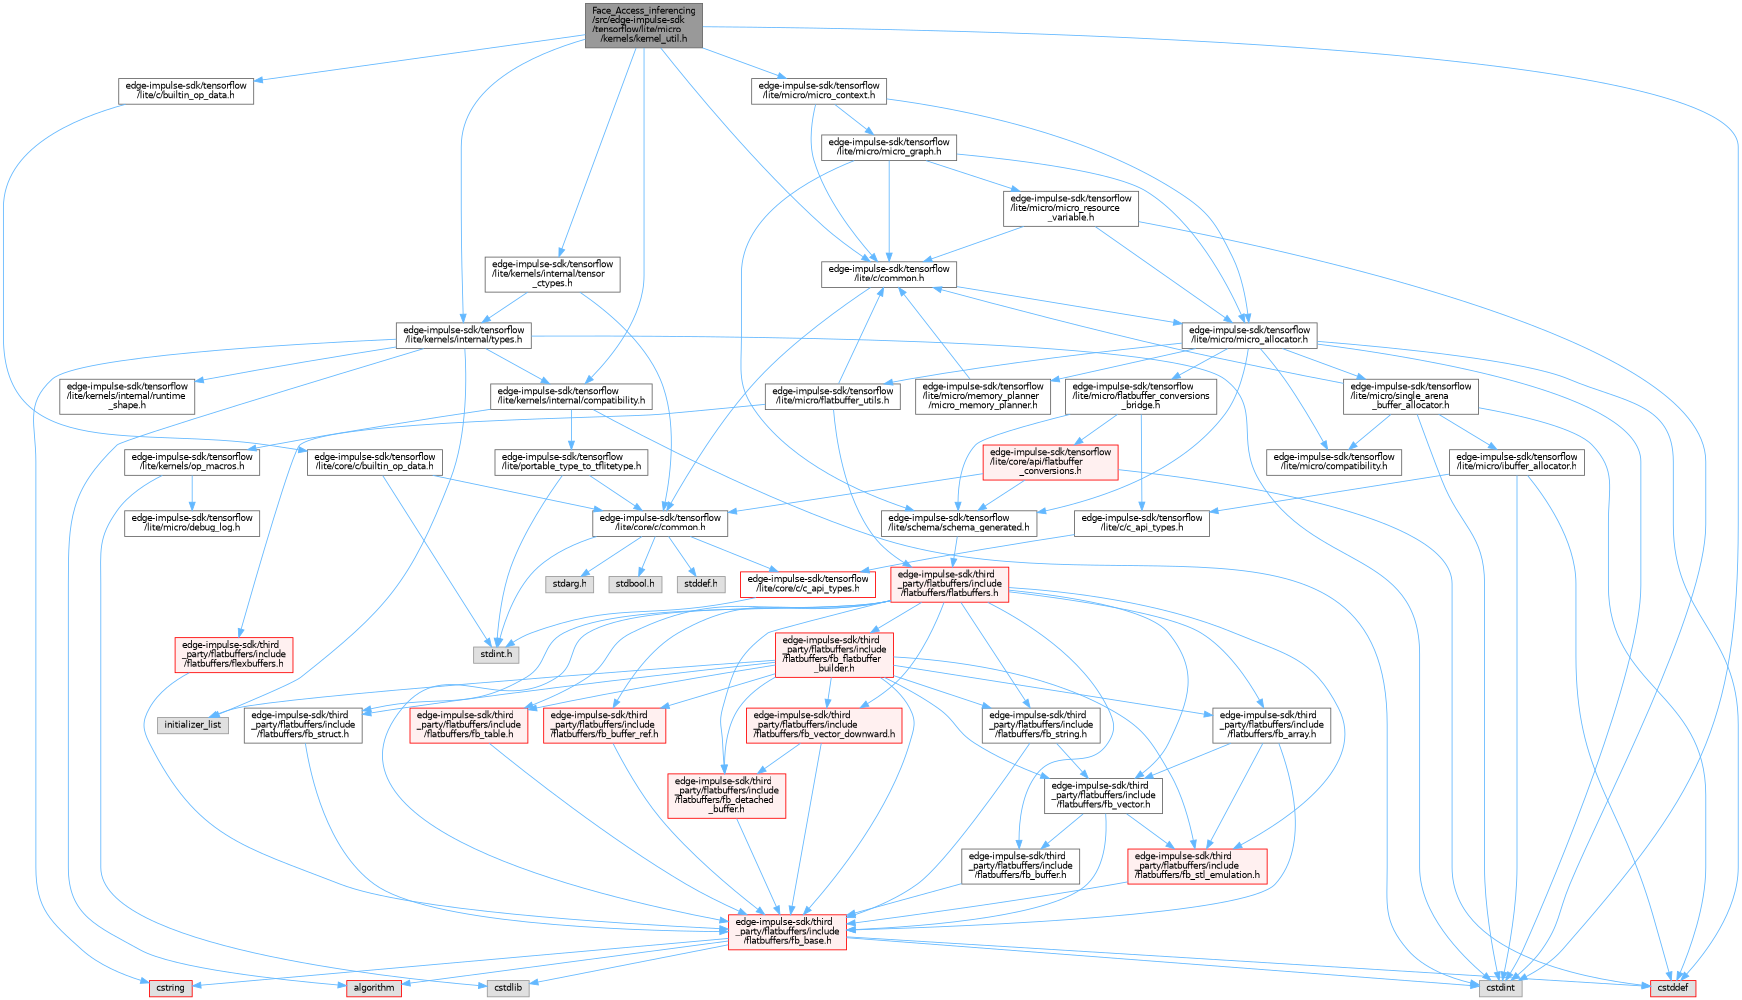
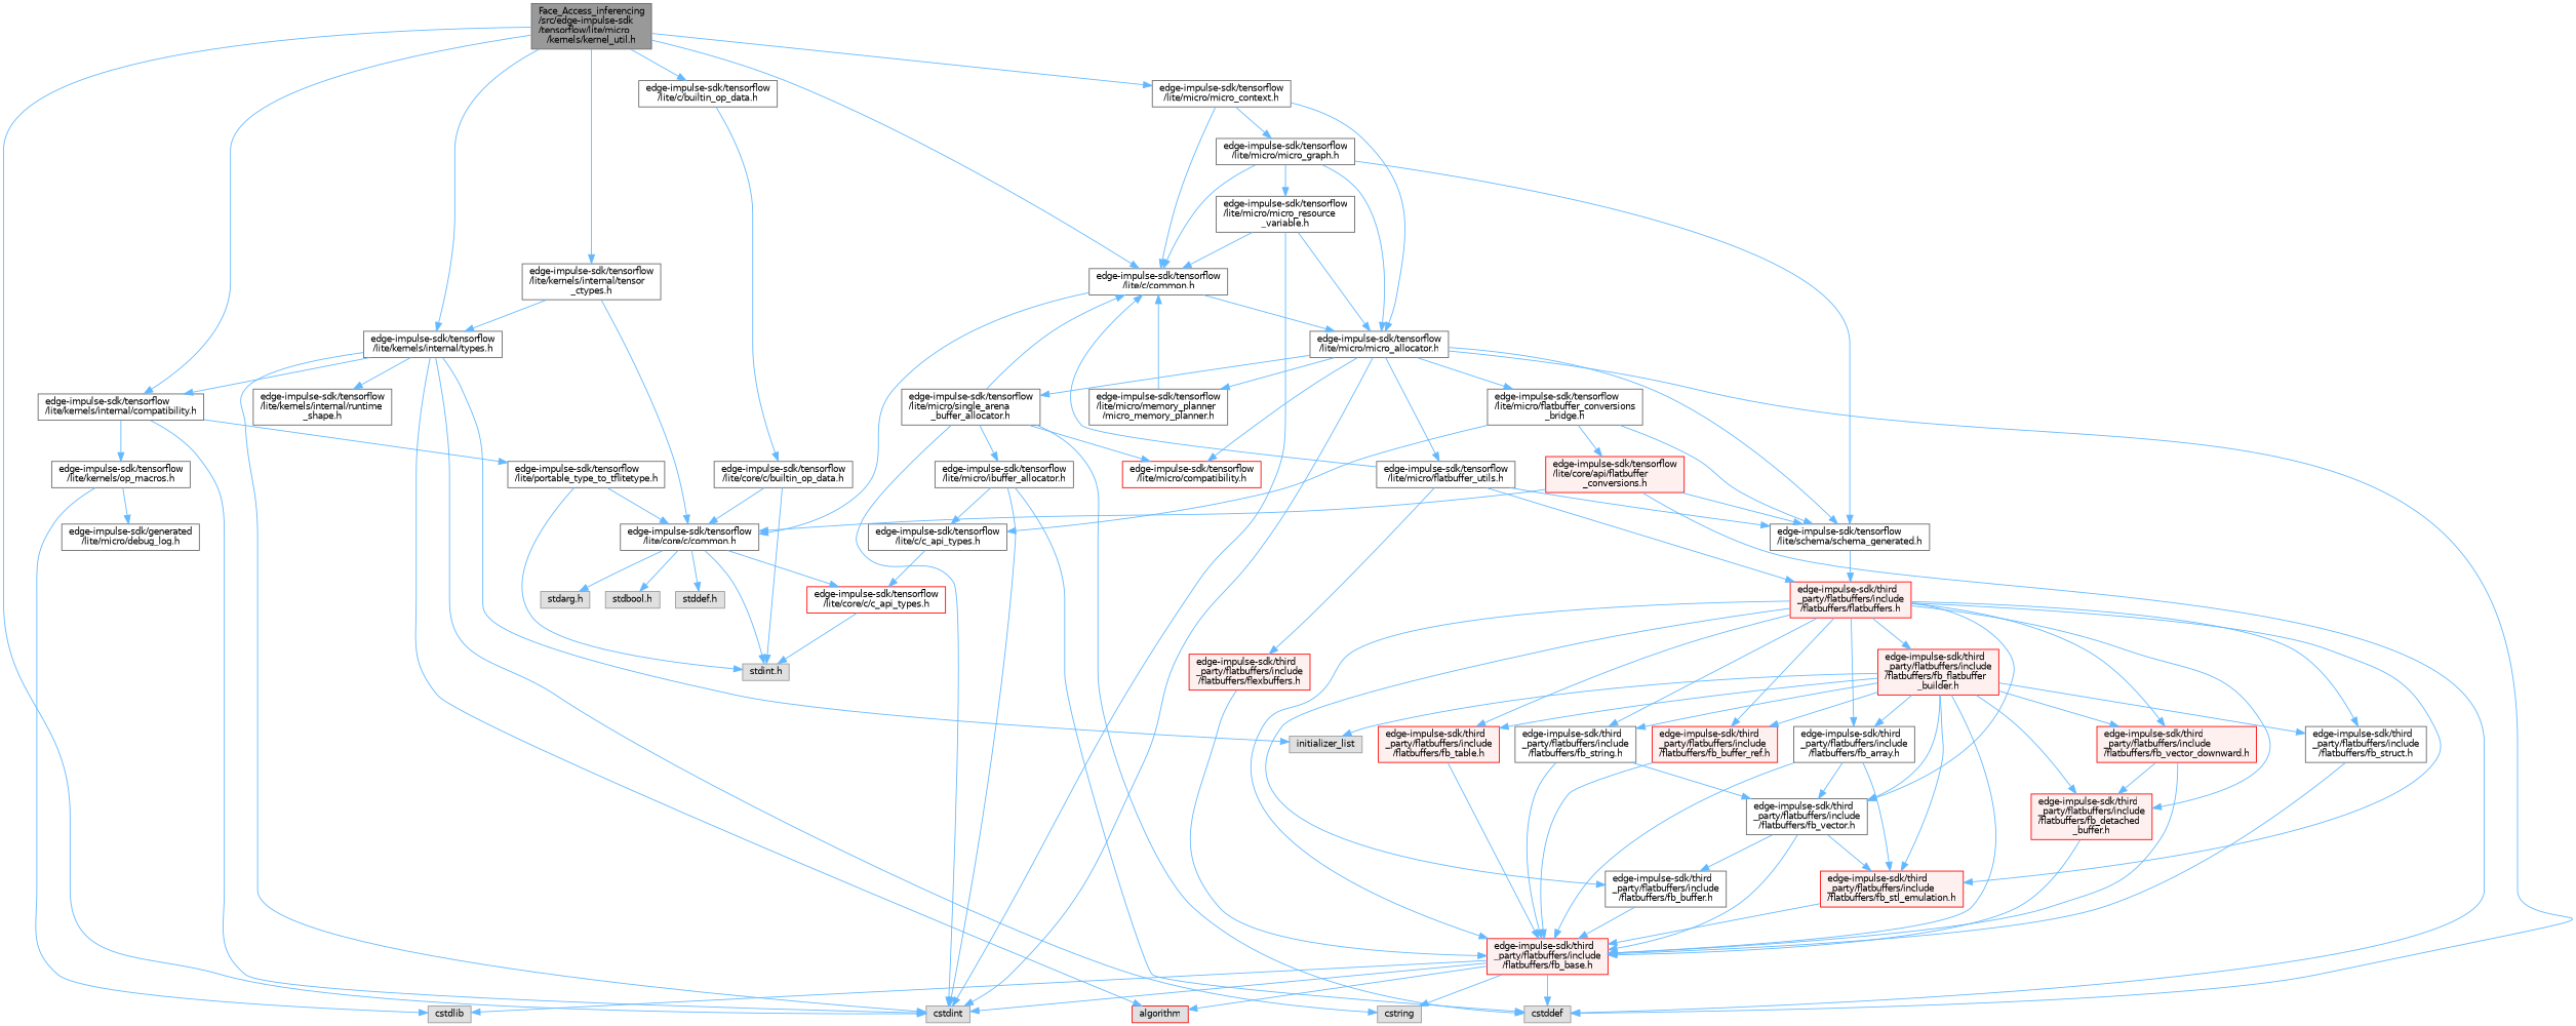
  digraph {
    fontname="DejaVu Sans"
    node [color=grey40 fillcolor=white fontname="DejaVu Sans" fontsize=10 shape=box style=filled]
    edge [color=steelblue1 fontname="DejaVu Sans" fontsize=10 labelfontname=Helvetica labelfontsize=10 style=solid]
    n1 [color=gray40 fillcolor=grey60 fontcolor=black height=0.2 label="Face_Access_inferencing\l/src/edge-impulse-sdk\l/tensorflow/lite/micro\l/kernels/kernel_util.h" width=0.4]
    n2 [color=grey60 fillcolor="#E0E0E0" height=0.2 label=cstdint width=0.4]
    n3 [height=0.2 label="edge-impulse-sdk/tensorflow\l/lite/c/builtin_op_data.h" width=0.4]
    n4 [height=0.2 label="edge-impulse-sdk/tensorflow\l/lite/c/common.h" width=0.4]
    n5 [height=0.2 label="edge-impulse-sdk/tensorflow\l/lite/kernels/internal/compatibility.h" width=0.4]
    n6 [height=0.2 label="edge-impulse-sdk/tensorflow\l/lite/kernels/internal/tensor\l_ctypes.h" width=0.4]
    n7 [height=0.2 label="edge-impulse-sdk/tensorflow\l/lite/kernels/internal/types.h" width=0.4]
    n8 [height=0.2 label="edge-impulse-sdk/tensorflow\l/lite/micro/micro_context.h" width=0.4]
    n9 [height=0.2 label="edge-impulse-sdk/tensorflow\l/lite/core/c/builtin_op_data.h" width=0.4]
    n10 [height=0.2 label="edge-impulse-sdk/tensorflow\l/lite/core/c/common.h" width=0.4]
    n11 [height=0.2 label="edge-impulse-sdk/tensorflow\l/lite/micro/micro_allocator.h" width=0.4]
    n12 [height=0.2 label="edge-impulse-sdk/tensorflow\l/lite/portable_type_to_tflitetype.h" width=0.4]
    n13 [height=0.2 label="edge-impulse-sdk/tensorflow\l/lite/kernels/op_macros.h" width=0.4]
    n14 [color=red fillcolor="#E0E0E0" height=0.2 label=algorithm width=0.4]
-   n15 [color=red fillcolor="#E0E0E0" height=0.2 label=cstring width=0.4]
+   n15 [color=grey60 fillcolor="#E0E0E0" height=0.2 label=cstring width=0.4]
    n16 [color=grey60 fillcolor="#E0E0E0" height=0.2 label=initializer_list width=0.4]
    n17 [height=0.2 label="edge-impulse-sdk/tensorflow\l/lite/kernels/internal/runtime\l_shape.h" width=0.4]
    n18 [height=0.2 label="edge-impulse-sdk/tensorflow\l/lite/micro/micro_graph.h" width=0.4]
    n19 [color=grey60 fillcolor="#E0E0E0" height=0.2 label="stdint.h" width=0.4]
    n20 [color=grey60 fillcolor="#E0E0E0" height=0.2 label="stdarg.h" width=0.4]
    n21 [color=grey60 fillcolor="#E0E0E0" height=0.2 label="stdbool.h" width=0.4]
    n22 [color=grey60 fillcolor="#E0E0E0" height=0.2 label="stddef.h" width=0.4]
    n23 [color=red height=0.2 label="edge-impulse-sdk/tensorflow\l/lite/core/c/c_api_types.h" width=0.4]
-   n24 [height=0.2 label="edge-impulse-sdk/tensorflow\l/lite/micro/debug_log.h" width=0.4]
+   n24 [height=0.2 label="edge-impulse-sdk/generated\l/lite/micro/debug_log.h" width=0.4]
    n25 [color=grey60 fillcolor="#E0E0E0" height=0.2 label=cstdlib width=0.4]
-   n26 [color=red fillcolor="#E0E0E0" height=0.2 label=cstddef width=0.4]
+   n26 [color=grey60 fillcolor="#E0E0E0" height=0.2 label=cstddef width=0.4]
    n27 [height=0.2 label="edge-impulse-sdk/tensorflow\l/lite/micro/single_arena\l_buffer_allocator.h" width=0.4]
-   n28 [height=0.2 label="edge-impulse-sdk/tensorflow\l/lite/micro/compatibility.h" width=0.4]
+   n28 [color=red height=0.2 label="edge-impulse-sdk/tensorflow\l/lite/micro/compatibility.h" width=0.4]
    n29 [height=0.2 label="edge-impulse-sdk/tensorflow\l/lite/micro/flatbuffer_utils.h" width=0.4]
    n30 [height=0.2 label="edge-impulse-sdk/tensorflow\l/lite/schema/schema_generated.h" width=0.4]
    n31 [height=0.2 label="edge-impulse-sdk/tensorflow\l/lite/micro/memory_planner\l/micro_memory_planner.h" width=0.4]
    n32 [height=0.2 label="edge-impulse-sdk/tensorflow\l/lite/micro/flatbuffer_conversions\l_bridge.h" width=0.4]
    n33 [height=0.2 label="edge-impulse-sdk/tensorflow\l/lite/micro/micro_resource\l_variable.h" width=0.4]
    n34 [height=0.2 label="edge-impulse-sdk/tensorflow\l/lite/micro/ibuffer_allocator.h" width=0.4]
    n35 [color=red fillcolor="#FFF0F0" height=0.2 label="edge-impulse-sdk/third\l_party/flatbuffers/include\l/flatbuffers/flatbuffers.h" width=0.4]
    n36 [color=red fillcolor="#FFF0F0" height=0.2 label="edge-impulse-sdk/third\l_party/flatbuffers/include\l/flatbuffers/flexbuffers.h" width=0.4]
    n37 [height=0.2 label="edge-impulse-sdk/tensorflow\l/lite/c/c_api_types.h" width=0.4]
    n38 [color=red fillcolor="#FFF0F0" height=0.2 label="edge-impulse-sdk/tensorflow\l/lite/core/api/flatbuffer\l_conversions.h" width=0.4]
    n39 [height=0.2 label="edge-impulse-sdk/third\l_party/flatbuffers/include\l/flatbuffers/fb_array.h" width=0.4]
    n40 [color=red fillcolor="#FFF0F0" height=0.2 label="edge-impulse-sdk/third\l_party/flatbuffers/include\l/flatbuffers/fb_base.h" width=0.4]
    n41 [color=red fillcolor="#FFF0F0" height=0.2 label="edge-impulse-sdk/third\l_party/flatbuffers/include\l/flatbuffers/fb_stl_emulation.h" width=0.4]
    n42 [height=0.2 label="edge-impulse-sdk/third\l_party/flatbuffers/include\l/flatbuffers/fb_vector.h" width=0.4]
    n43 [height=0.2 label="edge-impulse-sdk/third\l_party/flatbuffers/include\l/flatbuffers/fb_buffer.h" width=0.4]
    n44 [color=red fillcolor="#FFF0F0" height=0.2 label="edge-impulse-sdk/third\l_party/flatbuffers/include\l/flatbuffers/fb_buffer_ref.h" width=0.4]
    n45 [color=red fillcolor="#FFF0F0" height=0.2 label="edge-impulse-sdk/third\l_party/flatbuffers/include\l/flatbuffers/fb_detached\l_buffer.h" width=0.4]
    n46 [color=red fillcolor="#FFF0F0" height=0.2 label="edge-impulse-sdk/third\l_party/flatbuffers/include\l/flatbuffers/fb_flatbuffer\l_builder.h" width=0.4]
    n47 [height=0.2 label="edge-impulse-sdk/third\l_party/flatbuffers/include\l/flatbuffers/fb_string.h" width=0.4]
    n48 [height=0.2 label="edge-impulse-sdk/third\l_party/flatbuffers/include\l/flatbuffers/fb_struct.h" width=0.4]
    n49 [color=red fillcolor="#FFF0F0" height=0.2 label="edge-impulse-sdk/third\l_party/flatbuffers/include\l/flatbuffers/fb_table.h" width=0.4]
    n50 [color=red fillcolor="#FFF0F0" height=0.2 label="edge-impulse-sdk/third\l_party/flatbuffers/include\l/flatbuffers/fb_vector_downward.h" width=0.4]
    n1 -> n2
    n1 -> n3
    n1 -> n4
    n1 -> n5
    n1 -> n6
    n1 -> n7
    n1 -> n8
    n3 -> n9
    n4 -> n10
    n4 -> n11
    n5 -> n2
    n5 -> n12
    n5 -> n13
    n6 -> n7
    n6 -> n10
    n7 -> n2
    n7 -> n5
    n7 -> n14
    n7 -> n15
    n7 -> n16
    n7 -> n17
    n8 -> n4
    n8 -> n11
    n8 -> n18
    n9 -> n10
    n9 -> n19
    n10 -> n19
    n10 -> n20
    n10 -> n21
    n10 -> n22
    n10 -> n23
    n11 -> n2
    n11 -> n26
    n11 -> n27
    n11 -> n28
    n11 -> n29
    n11 -> n30
    n11 -> n31
    n11 -> n32
    n12 -> n10
    n12 -> n19
    n13 -> n24
    n13 -> n25
    n18 -> n4
    n18 -> n11
    n18 -> n30
    n18 -> n33
    n23 -> n19
    n27 -> n2
    n27 -> n4
    n27 -> n26
    n27 -> n28
    n27 -> n34
    n29 -> n4
+   n29 -> n30
    n29 -> n35
    n29 -> n36
    n30 -> n35
    n31 -> n4
    n32 -> n30
    n32 -> n37
    n32 -> n38
    n33 -> n2
    n33 -> n4
    n33 -> n11
    n34 -> n2
    n34 -> n26
    n34 -> n37
    n35 -> n39
    n35 -> n40
    n35 -> n41
    n35 -> n42
    n35 -> n43
    n35 -> n44
    n35 -> n45
    n35 -> n46
    n35 -> n47
    n35 -> n48
    n35 -> n49
    n35 -> n50
    n36 -> n40
    n37 -> n23
    n38 -> n10
    n38 -> n26
    n38 -> n30
    n39 -> n40
    n39 -> n41
    n39 -> n42
    n40 -> n2
    n40 -> n14
    n40 -> n15
    n40 -> n25
    n40 -> n26
    n41 -> n40
    n42 -> n40
    n42 -> n41
    n42 -> n43
    n43 -> n40
    n44 -> n40
    n45 -> n40
    n46 -> n16
    n46 -> n39
    n46 -> n40
    n46 -> n41
    n46 -> n42
    n46 -> n44
    n46 -> n45
    n46 -> n47
    n46 -> n48
    n46 -> n49
    n46 -> n50
    n47 -> n40
    n47 -> n42
    n48 -> n40
    n49 -> n40
    n50 -> n40
    n50 -> n45
  }
